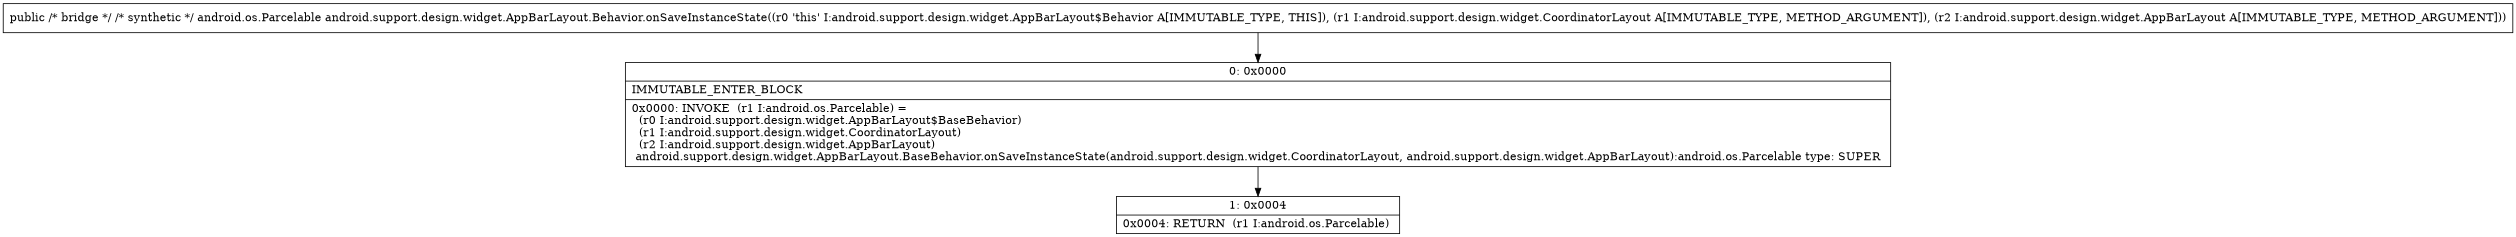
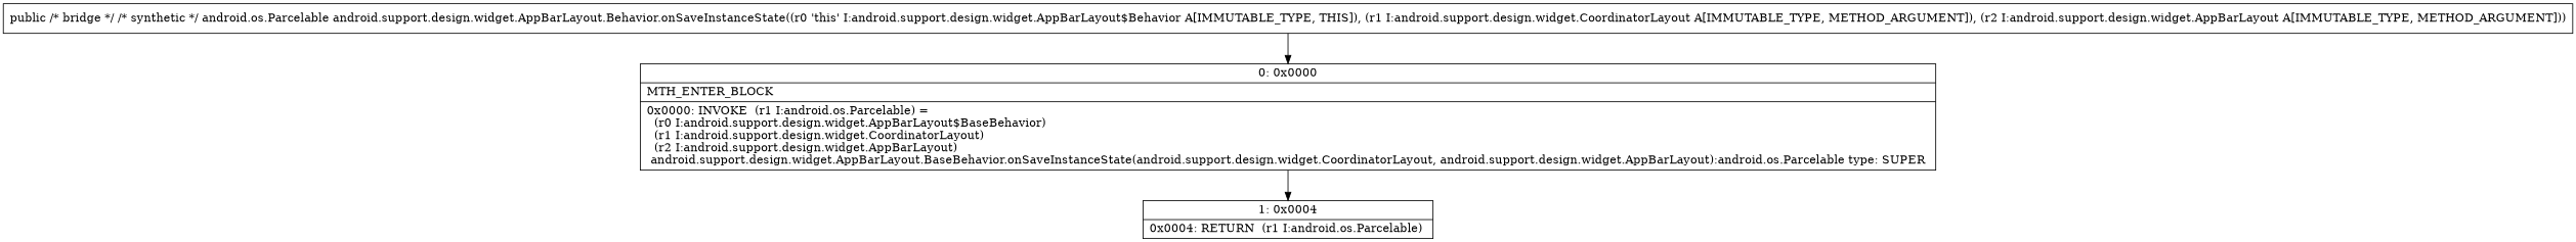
  digraph {
    node [shape=record]
-   n1 [label="{0\:\ 0x0000|IMMUTABLE_ENTER_BLOCK\l|0x0000: INVOKE  (r1 I:android.os.Parcelable) = \l  (r0 I:android.support.design.widget.AppBarLayout$BaseBehavior)\l  (r1 I:android.support.design.widget.CoordinatorLayout)\l  (r2 I:android.support.design.widget.AppBarLayout)\l android.support.design.widget.AppBarLayout.BaseBehavior.onSaveInstanceState(android.support.design.widget.CoordinatorLayout, android.support.design.widget.AppBarLayout):android.os.Parcelable type: SUPER \l}"]
+   n1 [label="{0\:\ 0x0000|MTH_ENTER_BLOCK\l|0x0000: INVOKE  (r1 I:android.os.Parcelable) = \l  (r0 I:android.support.design.widget.AppBarLayout$BaseBehavior)\l  (r1 I:android.support.design.widget.CoordinatorLayout)\l  (r2 I:android.support.design.widget.AppBarLayout)\l android.support.design.widget.AppBarLayout.BaseBehavior.onSaveInstanceState(android.support.design.widget.CoordinatorLayout, android.support.design.widget.AppBarLayout):android.os.Parcelable type: SUPER \l}"]
    n2 [label="{1\:\ 0x0004|0x0004: RETURN  (r1 I:android.os.Parcelable) \l}"]
    n3 [label="{public \/* bridge *\/ \/* synthetic *\/ android.os.Parcelable android.support.design.widget.AppBarLayout.Behavior.onSaveInstanceState((r0 'this' I:android.support.design.widget.AppBarLayout$Behavior A[IMMUTABLE_TYPE, THIS]), (r1 I:android.support.design.widget.CoordinatorLayout A[IMMUTABLE_TYPE, METHOD_ARGUMENT]), (r2 I:android.support.design.widget.AppBarLayout A[IMMUTABLE_TYPE, METHOD_ARGUMENT])) }"]
    n1 -> n2
    n3 -> n1
  }
